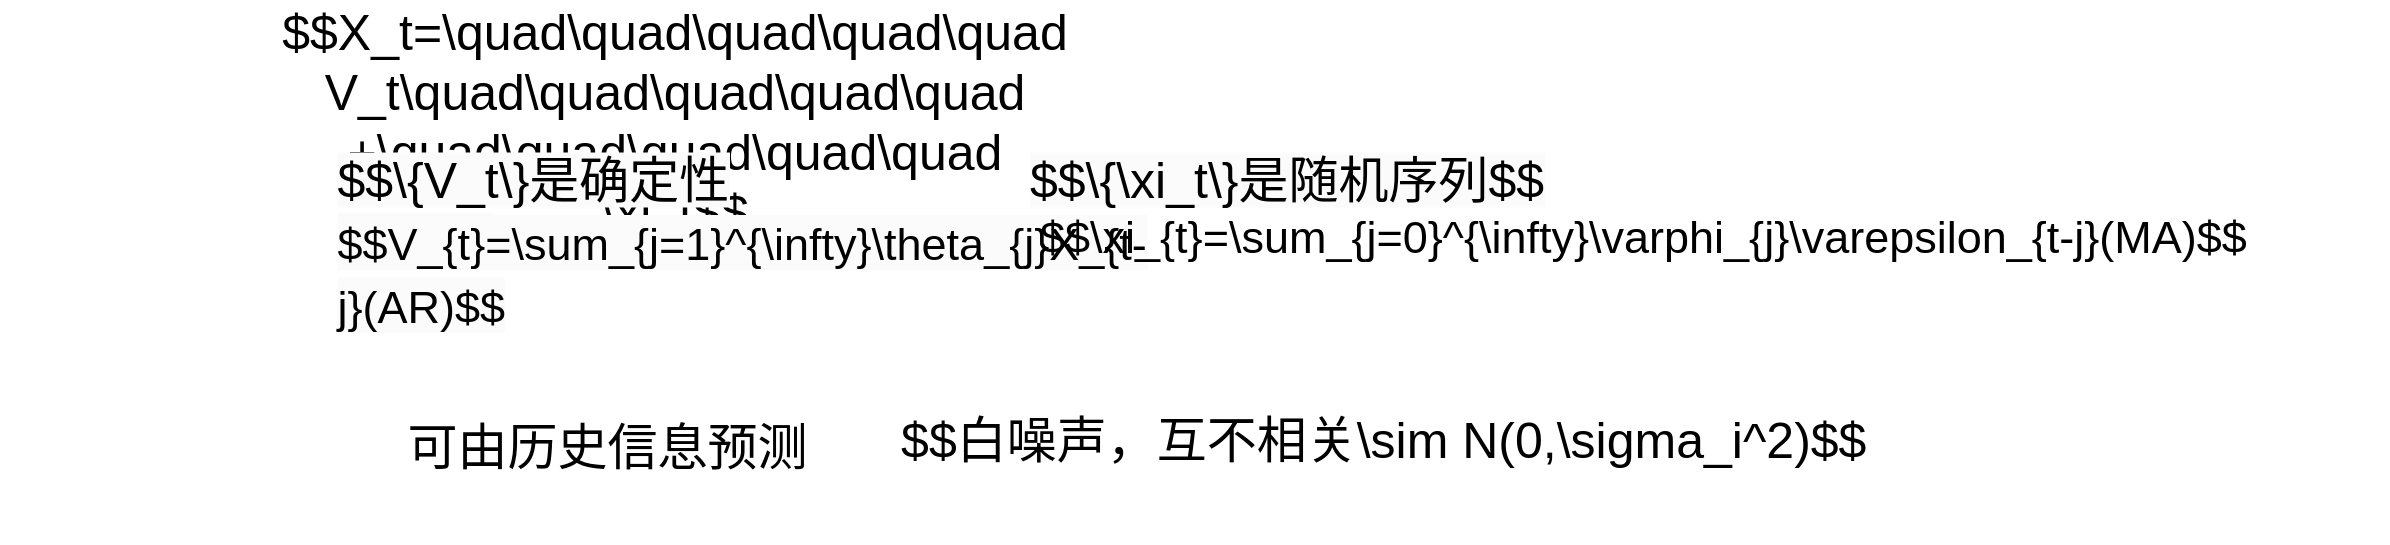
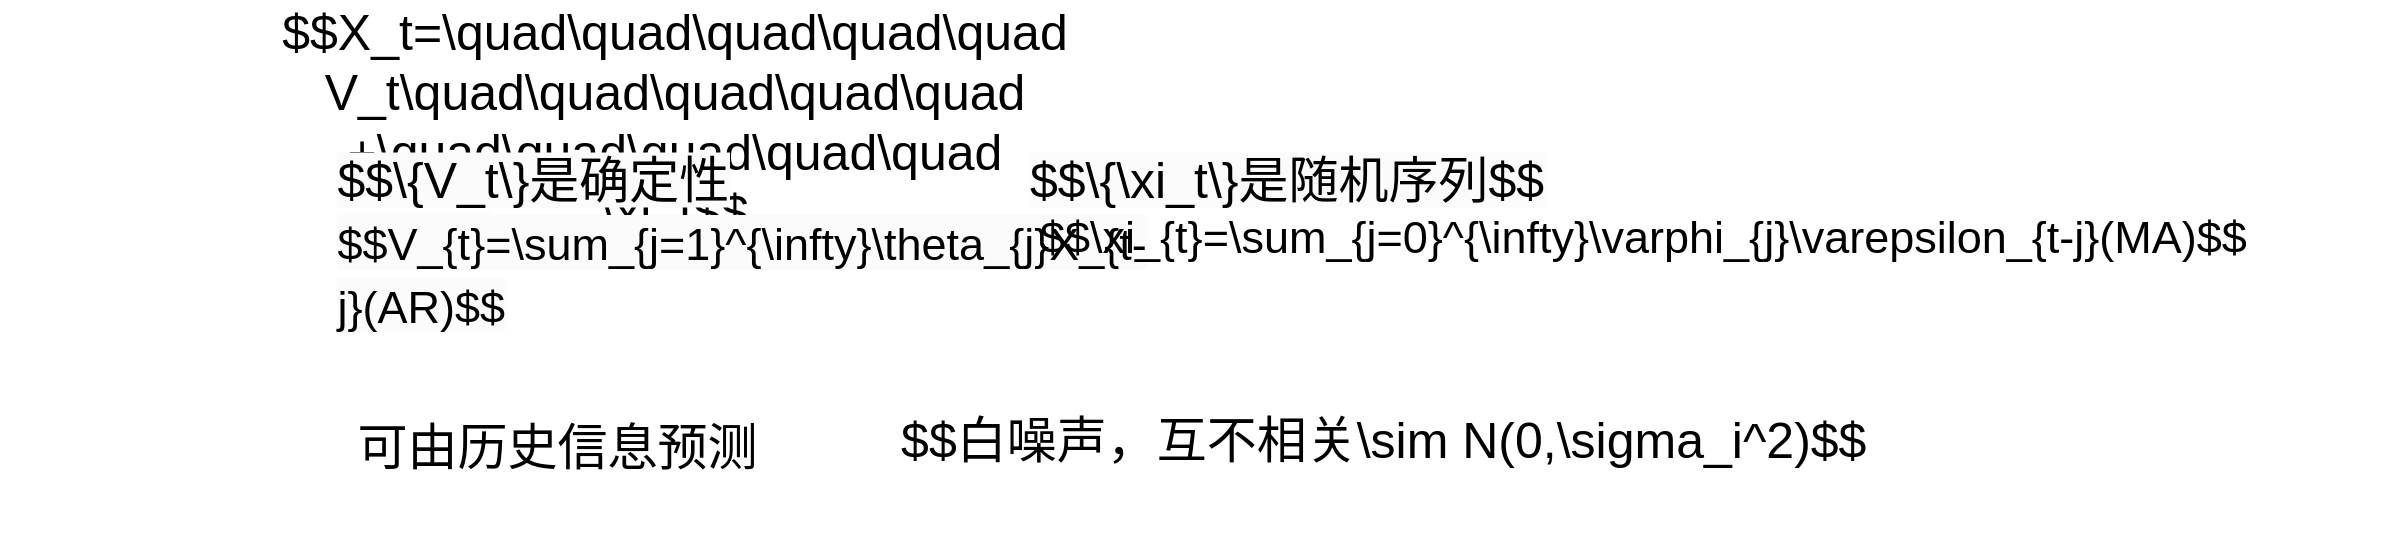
  <mxCell id="0" />
  <mxCell id="1" parent="0" />
  <mxCell id="2" value="&lt;font style=&quot;font-size: 20px;&quot;&gt;$$X_t=\quad\quad\quad\quad\quad&lt;br&gt;V_t\quad\quad\quad\quad\quad&lt;br&gt;+\quad\quad\quad\quad\quad&lt;br&gt;\xi_t$$&lt;/font&gt;" style="text;html=1;strokeColor=none;fillColor=none;align=center;verticalAlign=middle;whiteSpace=wrap;rounded=0;" parent="1" vertex="1"><mxGeometry x="20" y="20" width="500" height="30" as="geometry" /></mxCell>
- <mxCell id="3" value="&lt;p style=&quot;line-height: 110%;&quot;&gt;可由历史信息预测&lt;/p&gt;" style="text;html=1;strokeColor=none;fillColor=none;align=center;verticalAlign=middle;whiteSpace=wrap;rounded=0;fontSize=20;" parent="1" vertex="1"><mxGeometry x="153" y="150" width="180" height="30" as="geometry" /></mxCell>
+ <mxCell id="3" value="&lt;p style=&quot;line-height: 110%;&quot;&gt;可由历史信息预测&lt;/p&gt;" style="text;html=1;strokeColor=none;fillColor=none;align=center;verticalAlign=middle;whiteSpace=wrap;rounded=0;fontSize=20;" parent="1" vertex="1"><mxGeometry x="133" y="150" width="180" height="30" as="geometry" /></mxCell>
  <mxCell id="4" value="&lt;span style=&quot;color: rgb(0, 0, 0); font-family: Helvetica; font-size: 20px; font-style: normal; font-variant-ligatures: normal; font-variant-caps: normal; font-weight: 400; letter-spacing: normal; orphans: 2; text-align: center; text-indent: 0px; text-transform: none; widows: 2; word-spacing: 0px; -webkit-text-stroke-width: 0px; background-color: rgb(251, 251, 251); text-decoration-thickness: initial; text-decoration-style: initial; text-decoration-color: initial; float: none; display: inline !important;&quot;&gt;$$\{V_t\}是确定性序列$$&lt;/span&gt;&lt;br style=&quot;border-color: var(--border-color); color: rgb(0, 0, 0); font-family: Helvetica; font-size: 20px; font-style: normal; font-variant-ligatures: normal; font-variant-caps: normal; font-weight: 400; letter-spacing: normal; orphans: 2; text-align: center; text-indent: 0px; text-transform: none; widows: 2; word-spacing: 0px; -webkit-text-stroke-width: 0px; background-color: rgb(251, 251, 251); text-decoration-thickness: initial; text-decoration-style: initial; text-decoration-color: initial;&quot;&gt;" style="text;whiteSpace=wrap;html=1;fontSize=20;" parent="1" vertex="1"><mxGeometry x="133" y="40" width="170" height="30" as="geometry" /></mxCell>
  <mxCell id="5" value="&lt;span style=&quot;color: rgb(0, 0, 0); font-family: Helvetica; font-style: normal; font-variant-ligatures: normal; font-variant-caps: normal; font-weight: 400; letter-spacing: normal; orphans: 2; text-align: center; text-indent: 0px; text-transform: none; widows: 2; word-spacing: 0px; -webkit-text-stroke-width: 0px; background-color: rgb(251, 251, 251); text-decoration-thickness: initial; text-decoration-style: initial; text-decoration-color: initial; float: none; display: inline !important;&quot;&gt;&lt;font style=&quot;font-size: 18px;&quot;&gt;$$V_{t}=\sum_{j=1}^{\infty}\theta_{j}X_{t-j}(AR)$$&lt;/font&gt;&lt;/span&gt;" style="text;whiteSpace=wrap;html=1;fontSize=20;" parent="1" vertex="1"><mxGeometry x="133" y="65" width="177" height="30" as="geometry" /></mxCell>
  <mxCell id="6" value="&lt;span style=&quot;color: rgb(0, 0, 0); font-family: Helvetica; font-size: 20px; font-style: normal; font-variant-ligatures: normal; font-variant-caps: normal; font-weight: 400; letter-spacing: normal; orphans: 2; text-align: center; text-indent: 0px; text-transform: none; widows: 2; word-spacing: 0px; -webkit-text-stroke-width: 0px; background-color: rgb(251, 251, 251); text-decoration-thickness: initial; text-decoration-style: initial; text-decoration-color: initial; float: none; display: inline !important;&quot;&gt;$$\{\xi_t\}是随机序列$$&lt;/span&gt;" style="text;whiteSpace=wrap;html=1;fontSize=18;" parent="1" vertex="1"><mxGeometry x="410" y="40" width="250" height="50" as="geometry" /></mxCell>
  <mxCell id="7" value="$$\xi_{t}=\sum_{j=0}^{\infty}\varphi_{j}\varepsilon_{t-j}(MA)$$" style="text;whiteSpace=wrap;html=1;fontSize=18;" parent="1" vertex="1"><mxGeometry x="414" y="65" width="520" height="50" as="geometry" /></mxCell>
  <mxCell id="8" value="&lt;font style=&quot;font-size: 20px;&quot;&gt;$$白噪声，互不相关\sim N(0,\sigma_i^2)$$&lt;/font&gt;" style="text;html=1;align=center;verticalAlign=middle;resizable=0;points=[];autosize=1;strokeColor=none;fillColor=none;fontSize=18;" parent="1" vertex="1"><mxGeometry x="348" y="143" width="410" height="40" as="geometry" /></mxCell>
